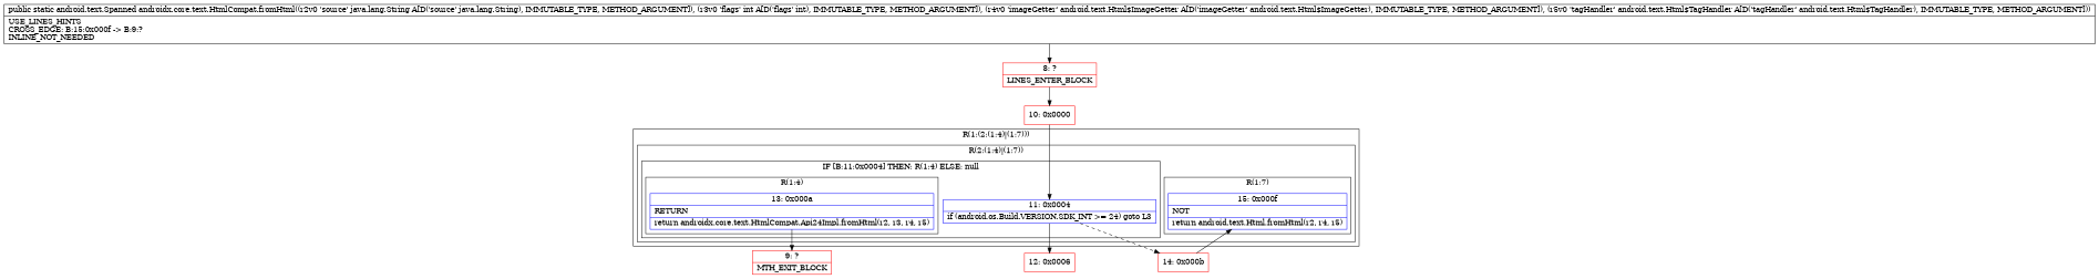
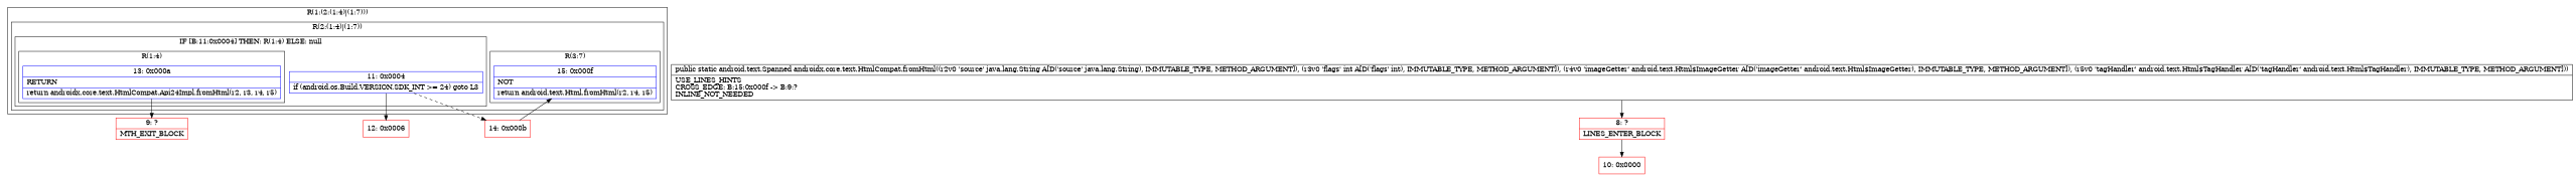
  digraph {
    node [color=red shape=record]
    n1 [color=blue label="{13\:\ 0x000a|RETURN\l|return androidx.core.text.HtmlCompat.Api24Impl.fromHtml(r2, r3, r4, r5)\l}"]
    n2 [color=blue label="{11\:\ 0x0004|if (android.os.Build.VERSION.SDK_INT \>= 24) goto L3\l}"]
    n3 [color=blue label="{15\:\ 0x000f|NOT\l|return android.text.Html.fromHtml(r2, r4, r5)\l}"]
    n4 [label="{9\:\ ?|MTH_EXIT_BLOCK\l}"]
    n5 [label="{12\:\ 0x0006}"]
    n6 [label="{14\:\ 0x000b}"]
    n7 [label="{8\:\ ?|LINES_ENTER_BLOCK\l}"]
    n8 [label="{10\:\ 0x0000}"]
    n9 [label="{public static android.text.Spanned androidx.core.text.HtmlCompat.fromHtml((r2v0 'source' java.lang.String A[D('source' java.lang.String), IMMUTABLE_TYPE, METHOD_ARGUMENT]), (r3v0 'flags' int A[D('flags' int), IMMUTABLE_TYPE, METHOD_ARGUMENT]), (r4v0 'imageGetter' android.text.Html$ImageGetter A[D('imageGetter' android.text.Html$ImageGetter), IMMUTABLE_TYPE, METHOD_ARGUMENT]), (r5v0 'tagHandler' android.text.Html$TagHandler A[D('tagHandler' android.text.Html$TagHandler), IMMUTABLE_TYPE, METHOD_ARGUMENT]))  | USE_LINES_HINTS\lCROSS_EDGE: B:15:0x000f \-\> B:9:?\lINLINE_NOT_NEEDED\l}" color=""]
    subgraph cluster_1 {
      label="R(1:(2:(1:4)|(1:7)))"
      subgraph cluster_2 {
        label="R(2:(1:4)|(1:7))"
        subgraph cluster_3 {
          label="IF [B:11:0x0004] THEN: R(1:4) ELSE: null"
          n2
          subgraph cluster_4 {
            label="R(1:4)"
            n1
          }
        }
        subgraph cluster_5 {
-         label="R(1:7)"
+         label="R(3:7)"
          n3
        }
      }
    }
    n1 -> n4
    n2 -> n5
    n2 -> n6 [style=dashed]
    n6 -> n3
    n7 -> n8
-   n8 -> n2
    n9 -> n7
  }
